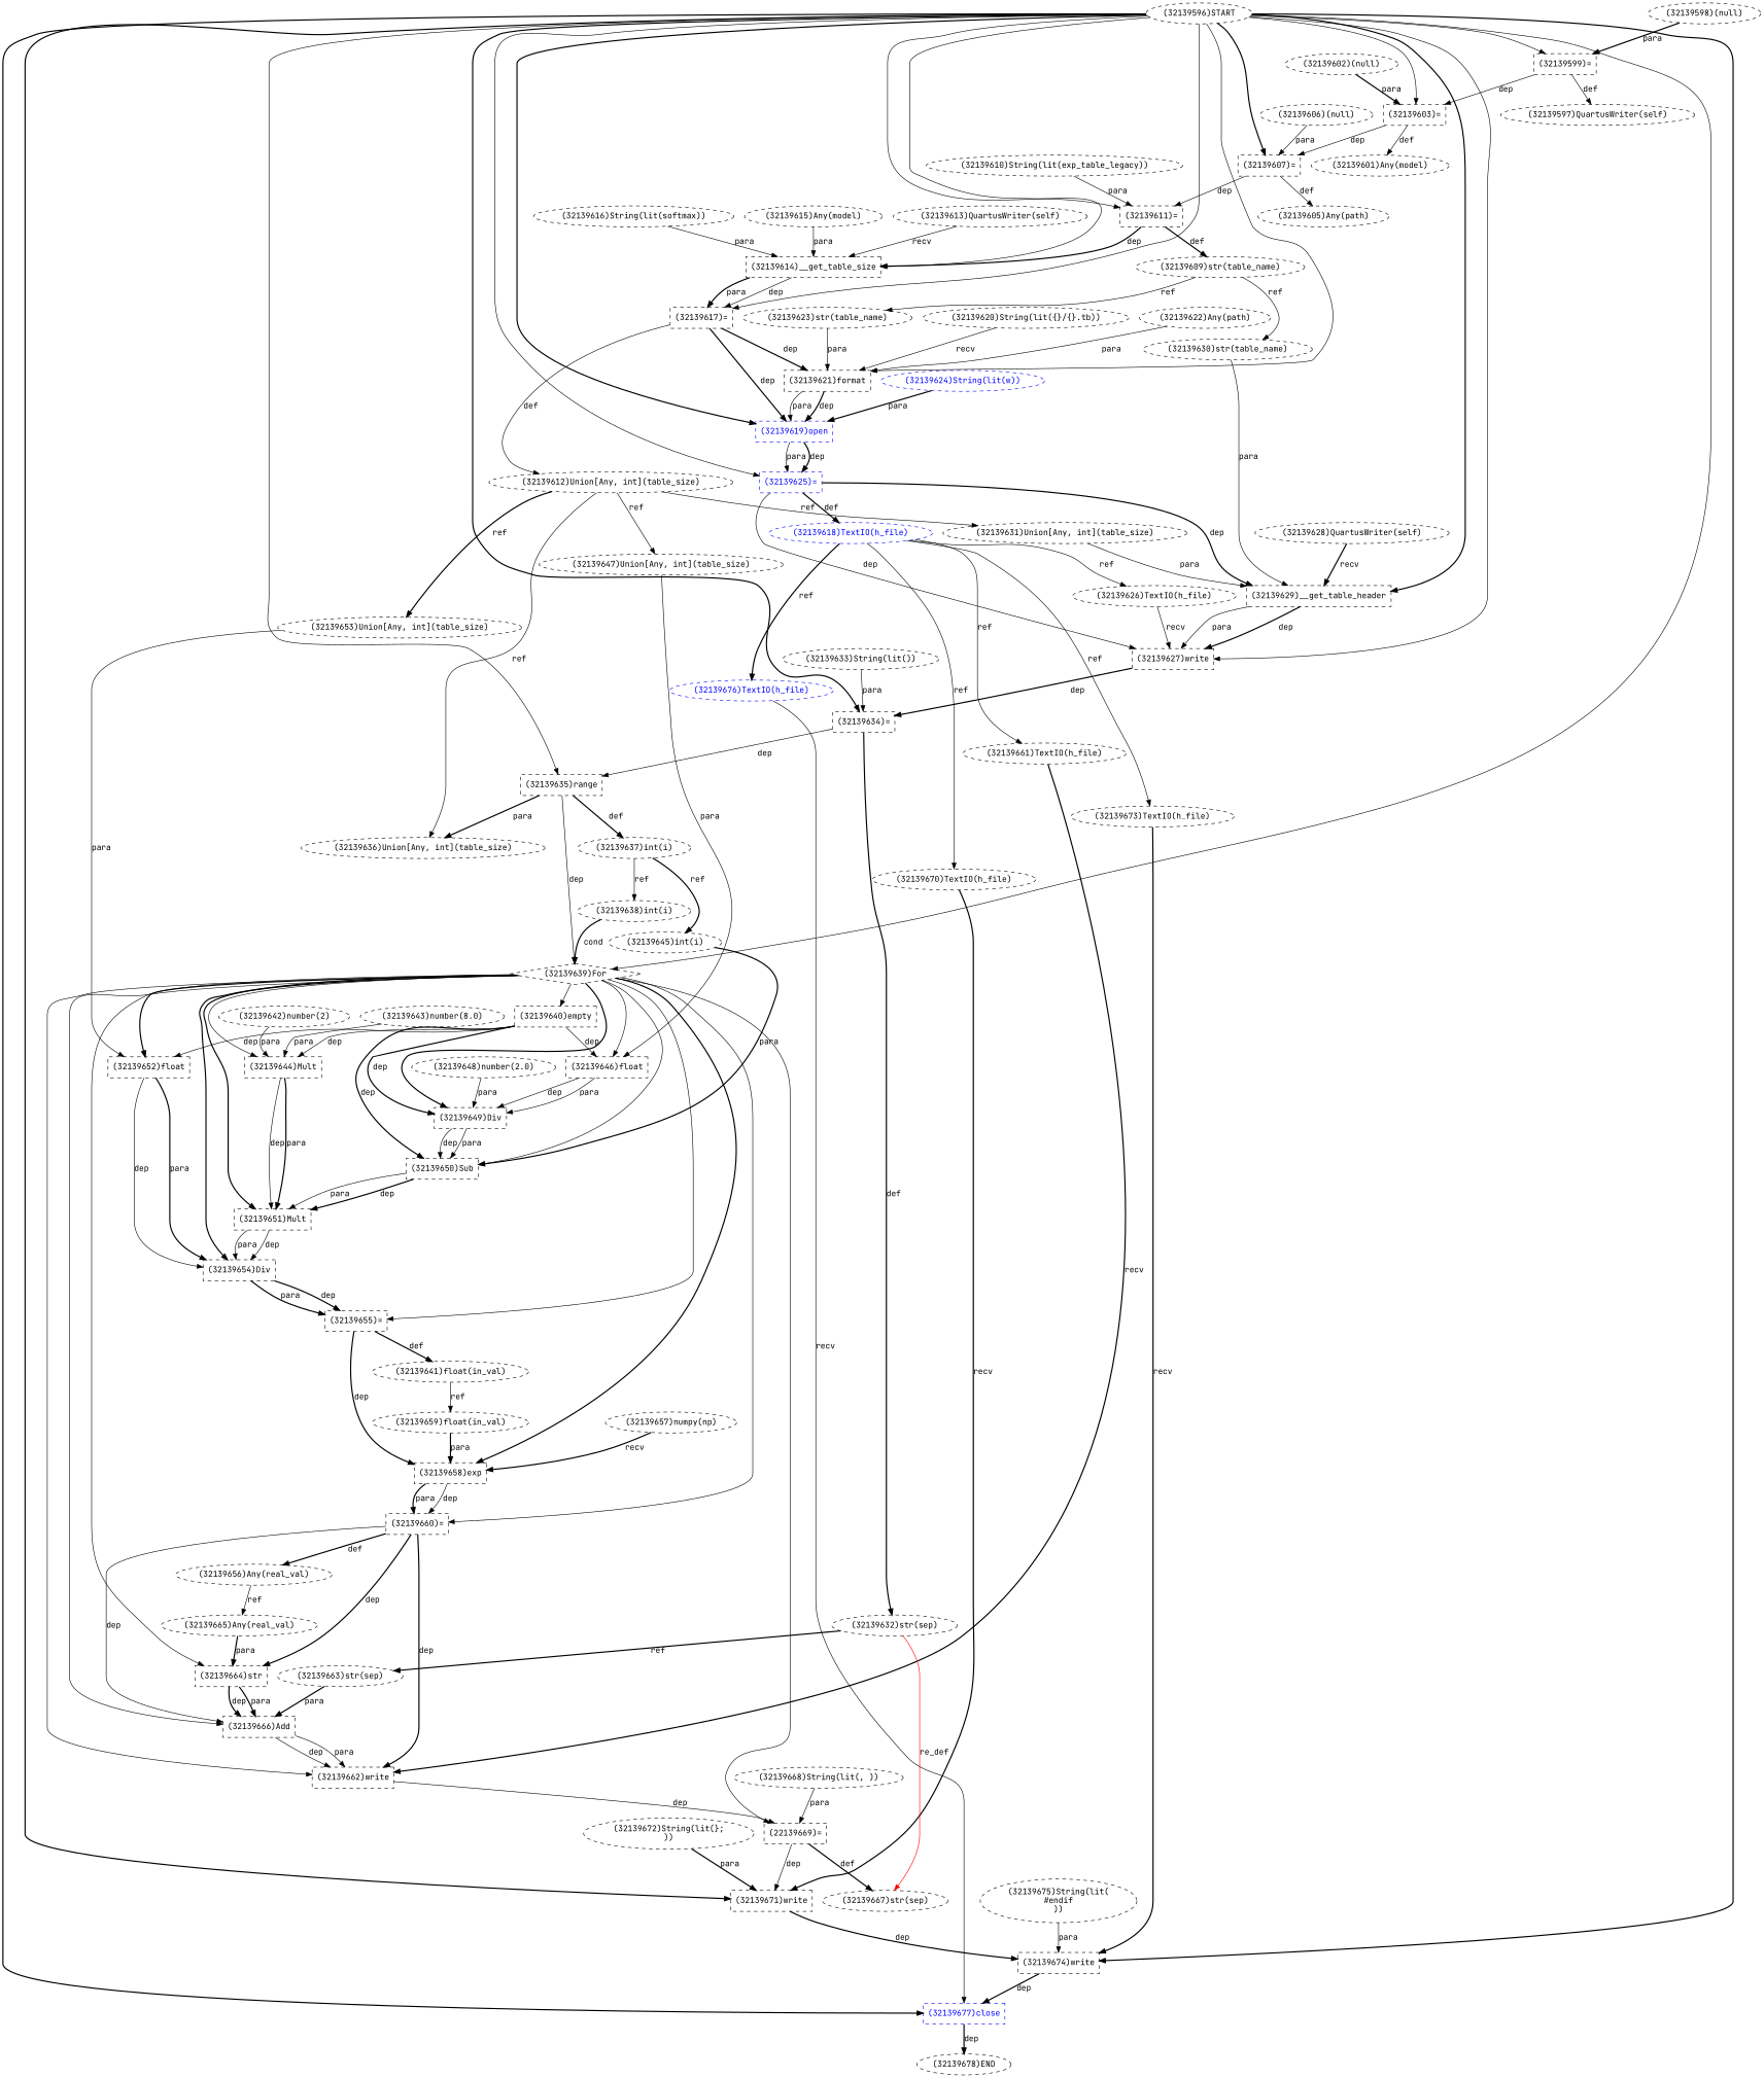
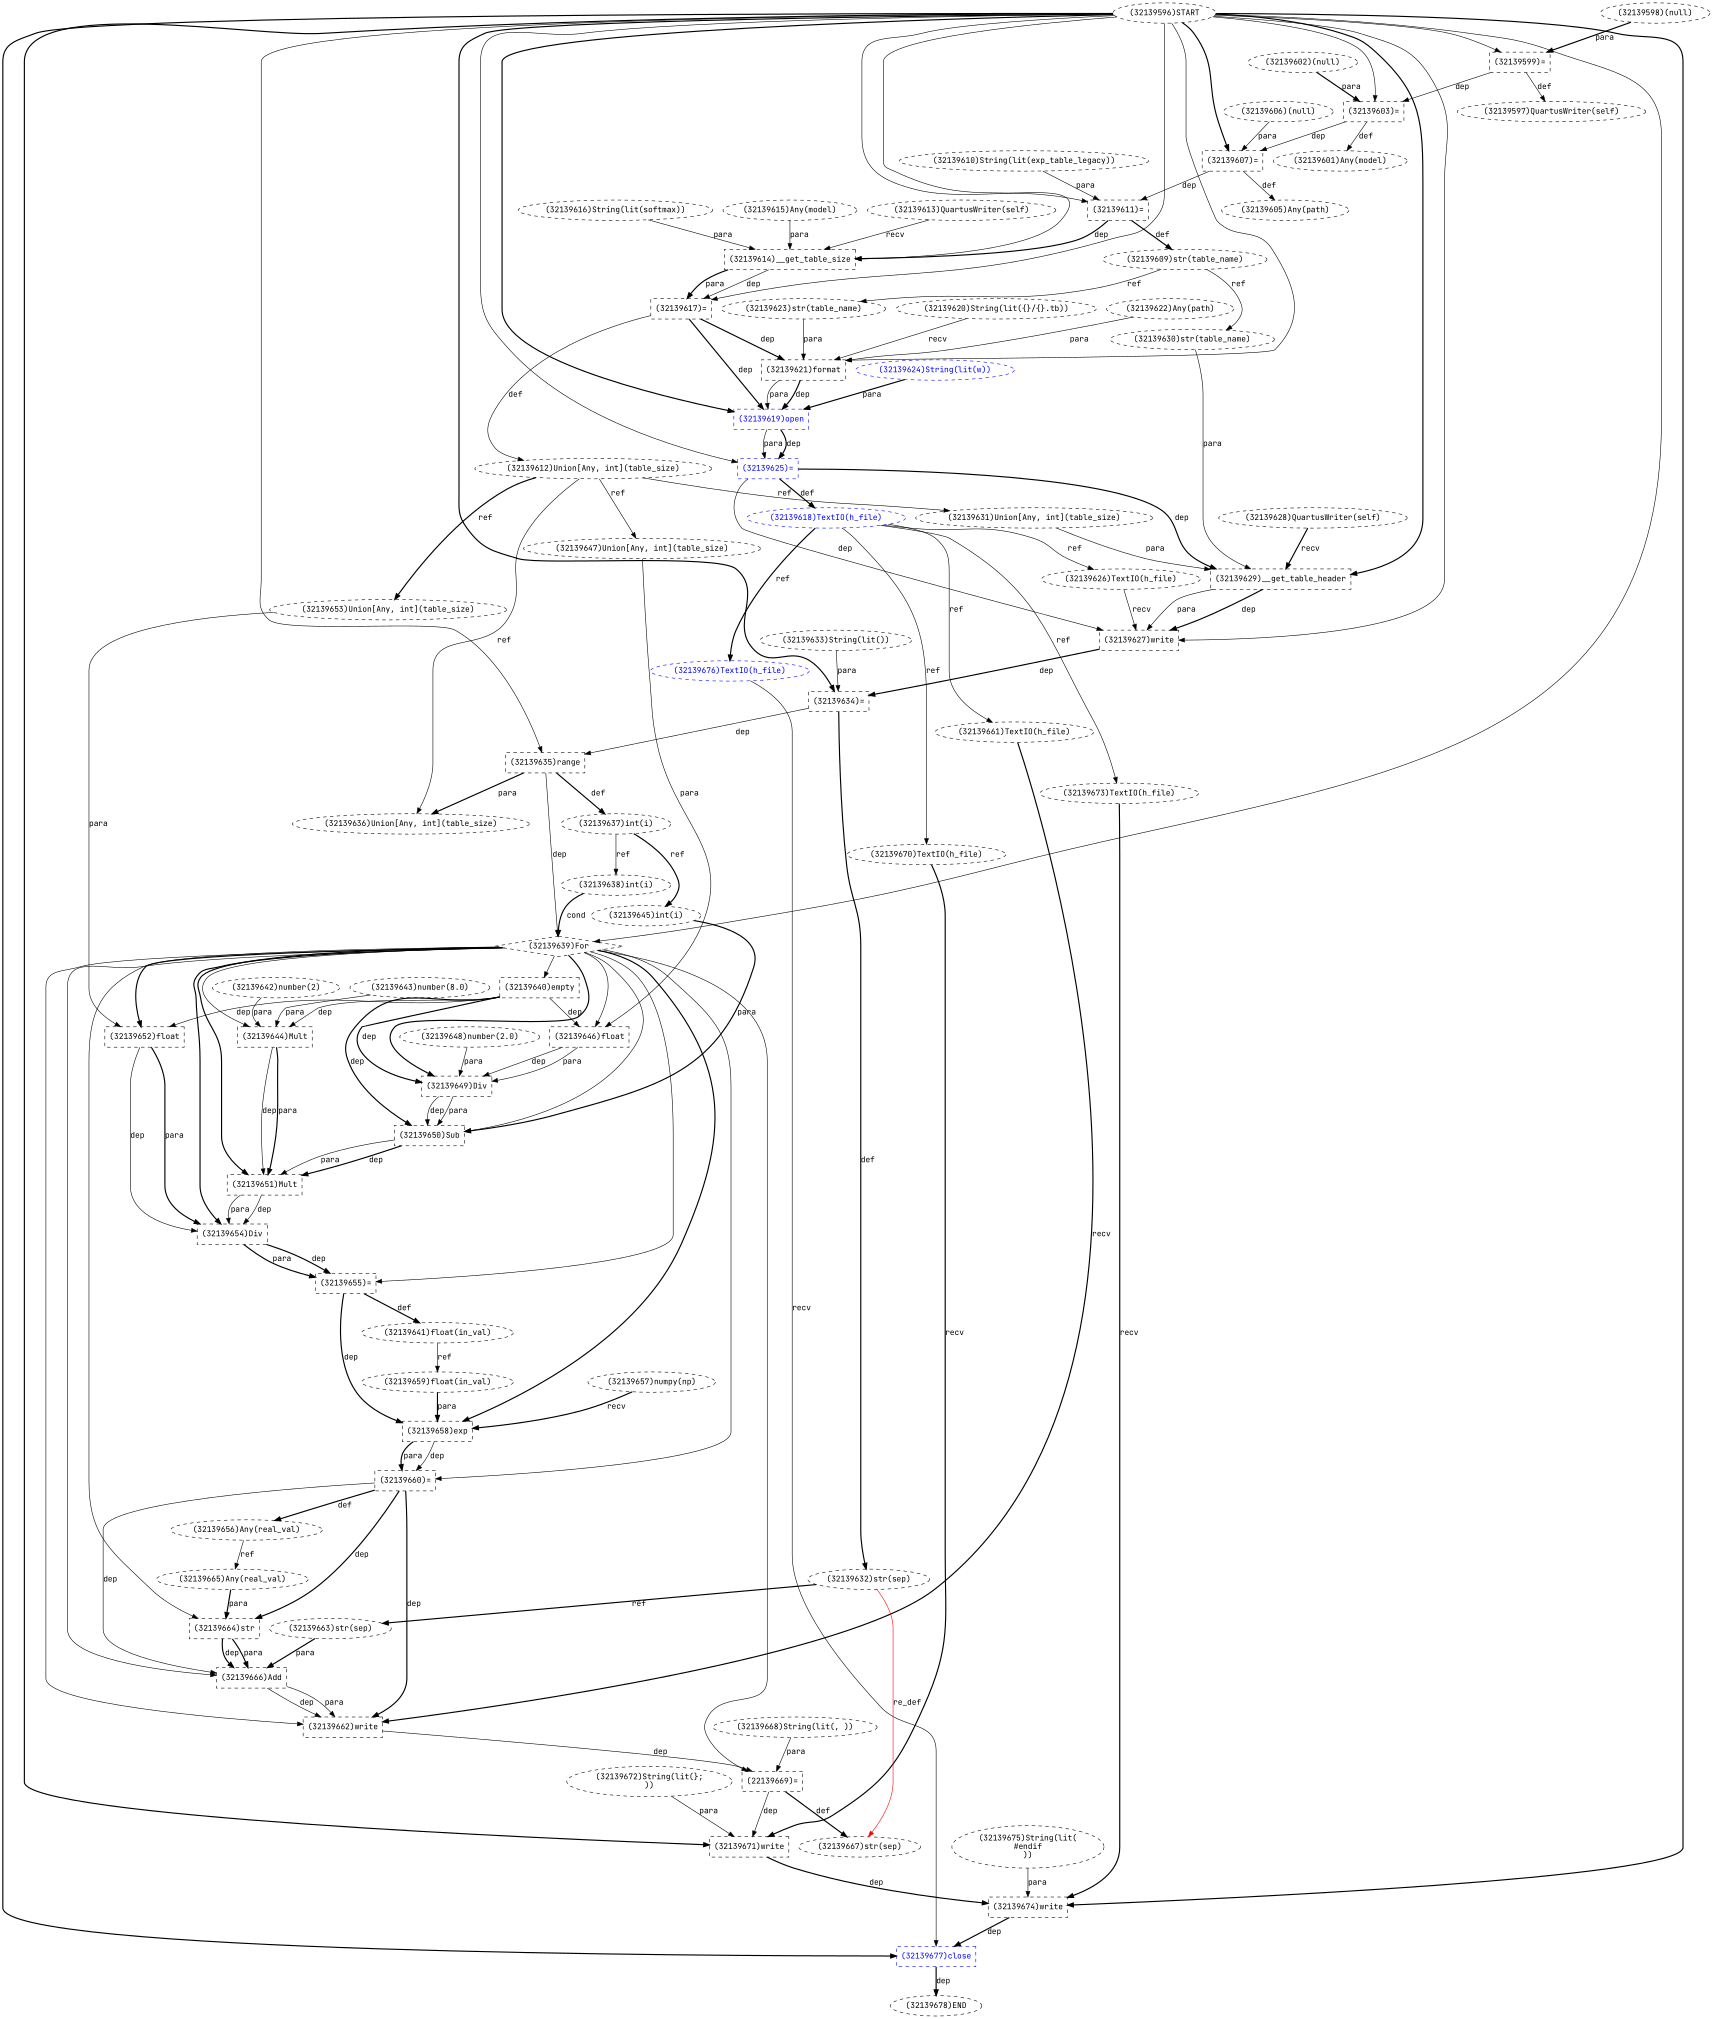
  digraph {
    fontname="JetBrains Mono"
    node [fontname="JetBrains Mono" shape=ellipse style=dashed]
    edge [fontname="JetBrains Mono" style=solid]
    n1 [label="(32139662)write" shape=box]
    n2 [label="(22139669)=" shape=box]
    n3 [label="(32139671)write" shape=box]
    n4 [label="(32139667)str(sep)"]
    n5 [label="(32139649)Div" shape=box]
    n6 [label="(32139650)Sub" shape=box]
    n7 [label="(32139651)Mult" shape=box]
    n8 [label="(32139616)String(lit(softmax))"]
    n9 [label="(32139614)__get_table_size" shape=box]
    n10 [label="(32139617)=" shape=box]
    n11 [label="(32139622)Any(path)"]
    n12 [label="(32139621)format" shape=box]
    n13 [color=blue fontcolor=blue label="(32139619)open" shape=box]
    n14 [label="(32139641)float(in_val)"]
    n15 [label="(32139659)float(in_val)"]
    n16 [label="(32139658)exp" shape=box]
    n17 [label="(32139672)String(lit(};\n))"]
    n18 [label="(32139674)write" shape=box]
    n19 [color=blue fontcolor=blue label="(32139618)TextIO(h_file)"]
    n20 [label="(32139661)TextIO(h_file)"]
    n21 [label="(32139673)TextIO(h_file)"]
    n22 [label="(32139670)TextIO(h_file)"]
    n23 [label="(32139626)TextIO(h_file)"]
    n24 [color=blue fontcolor=blue label="(32139676)TextIO(h_file)"]
    n25 [label="(32139627)write" shape=box]
    n26 [color=blue fontcolor=blue label="(32139677)close" shape=box]
    n27 [color=blue fontcolor=blue label="(32139625)=" shape=box]
    n28 [label="(32139629)__get_table_header" shape=box]
    n29 [label="(32139637)int(i)"]
    n30 [label="(32139645)int(i)"]
    n31 [label="(32139638)int(i)"]
    n32 [label="(32139639)For" shape=diamond]
    n33 [label="(32139640)empty" shape=box]
    n34 [label="(32139644)Mult" shape=box]
    n35 [label="(32139652)float" shape=box]
    n36 [label="(32139646)float" shape=box]
    n37 [label="(32139654)Div" shape=box]
    n38 [label="(32139628)QuartusWriter(self)"]
    n39 [label="(32139663)str(sep)"]
    n40 [label="(32139666)Add" shape=box]
    n41 [label="(32139615)Any(model)"]
    n42 [label="(32139633)String(lit())"]
    n43 [label="(32139634)=" shape=box]
    n44 [label="(32139632)str(sep)"]
    n45 [label="(32139635)range" shape=box]
    n46 [label="(32139660)=" shape=box]
    n47 [label="(32139655)=" shape=box]
    n48 [label="(32139664)str" shape=box]
    n49 [label="(32139656)Any(real_val)"]
    n50 [label="(32139678)END" shape=""]
    n51 [label="(32139630)str(table_name)"]
    n52 [label="(32139599)=" shape=box]
    n53 [label="(32139603)=" shape=box]
    n54 [label="(32139597)QuartusWriter(self)"]
    n55 [label="(32139607)=" shape=box]
    n56 [label="(32139601)Any(model)"]
    n57 [label="(32139611)=" shape=box]
    n58 [label="(32139609)str(table_name)"]
    n59 [label="(32139623)str(table_name)"]
    n60 [label="(32139657)numpy(np)"]
    n61 [label="(32139631)Union[Any, int](table_size)"]
    n62 [color=blue fontcolor=blue label="(32139624)String(lit(w))"]
    n63 [label="(32139665)Any(real_val)"]
    n64 [label="(32139610)String(lit(exp_table_legacy))"]
    n65 [label="(32139612)Union[Any, int](table_size)"]
    n66 [label="(32139613)QuartusWriter(self)"]
    n67 [label="(32139605)Any(path)"]
    n68 [label="(32139636)Union[Any, int](table_size)"]
    n69 [label="(32139647)Union[Any, int](table_size)"]
    n70 [label="(32139602)(null)"]
    n71 [label="(32139598)(null)"]
    n72 [label="(32139606)(null)"]
    n73 [label="(32139653)Union[Any, int](table_size)"]
    n74 [label="(32139643)number(8.0)"]
    n75 [label="(32139648)number(2.0)"]
    n76 [label="(32139642)number(2)"]
    n77 [label="(32139675)String(lit(\n#endif\n))"]
    n78 [label="(32139668)String(lit(, ))"]
    n79 [label="(32139620)String(lit({}/{}.tb))"]
    n80 [label="(32139596)START" shape=""]
    n1 -> n2 [label=dep]
    n2 -> n3 [label=dep]
    n2 -> n4 [label=def style=bold]
    n3 -> n18 [label=dep style=bold]
    n5 -> n6 [label=dep]
    n5 -> n6 [label=para]
    n6 -> n7 [label=dep style=bold]
    n6 -> n7 [label=para]
    n7 -> n37 [label=dep]
    n7 -> n37 [label=para]
    n8 -> n9 [label=para]
    n9 -> n10 [label=dep]
    n9 -> n10 [label=para style=bold]
    n10 -> n12 [label=dep style=bold]
    n10 -> n13 [label=dep style=bold]
    n10 -> n65 [label=def]
    n11 -> n12 [label=para]
    n12 -> n13 [label=dep style=bold]
    n12 -> n13 [label=para]
    n13 -> n27 [label=dep style=bold]
    n13 -> n27 [label=para]
    n14 -> n15 [label=ref]
    n15 -> n16 [label=para style=bold]
    n16 -> n46 [label=dep]
    n16 -> n46 [label=para style=bold]
-   n17 -> n3 [label=para style=bold]
+   n17 -> n3 [label=para]
    n18 -> n26 [label=dep style=bold]
    n19 -> n20 [label=ref]
    n19 -> n21 [label=ref]
    n19 -> n22 [label=ref]
    n19 -> n23 [label=ref]
    n19 -> n24 [label=ref style=bold]
    n20 -> n1 [label=recv style=bold]
    n21 -> n18 [label=recv style=bold]
    n22 -> n3 [label=recv style=bold]
    n23 -> n25 [label=recv]
    n24 -> n26 [label=recv]
    n25 -> n43 [label=dep style=bold]
    n26 -> n50 [label=dep style=bold]
    n27 -> n19 [label=def style=bold]
    n27 -> n25 [label=dep]
    n27 -> n28 [label=dep style=bold]
    n28 -> n25 [label=dep style=bold]
    n28 -> n25 [label=para]
    n29 -> n30 [label=ref style=bold]
    n29 -> n31 [label=ref]
    n30 -> n6 [label=para style=bold]
    n31 -> n32 [label=cond style=bold]
    n32 -> n1
    n32 -> n2
    n32 -> n5 [style=bold]
    n32 -> n6
    n32 -> n7 [style=bold]
    n32 -> n16 [style=bold]
    n32 -> n33
    n32 -> n34
    n32 -> n35 [style=bold]
    n32 -> n36
    n32 -> n37 [style=bold]
    n32 -> n40
    n32 -> n46
    n32 -> n47
    n32 -> n48
    n33 -> n5 [label=dep style=bold]
    n33 -> n6 [label=dep style=bold]
    n33 -> n34 [label=dep]
    n33 -> n35 [label=dep]
    n33 -> n36 [label=dep]
    n34 -> n7 [label=dep]
    n34 -> n7 [label=para style=bold]
    n35 -> n37 [label=dep]
    n35 -> n37 [label=para style=bold]
    n36 -> n5 [label=dep]
    n36 -> n5 [label=para]
    n37 -> n47 [label=dep style=bold]
    n37 -> n47 [label=para style=bold]
    n38 -> n28 [label=recv style=bold]
    n39 -> n40 [label=para style=bold]
    n40 -> n1 [label=dep]
    n40 -> n1 [label=para]
    n41 -> n9 [label=para]
    n42 -> n43 [label=para]
    n43 -> n44 [label=def style=bold]
    n43 -> n45 [label=dep]
    n44 -> n4 [color=red label=re_def]
    n44 -> n39 [label=ref style=bold]
    n45 -> n29 [label=def style=bold]
    n45 -> n32 [label=dep]
    n45 -> n68 [label=para style=bold]
    n46 -> n1 [label=dep style=bold]
    n46 -> n40 [label=dep]
    n46 -> n48 [label=dep style=bold]
    n46 -> n49 [label=def style=bold]
    n47 -> n14 [label=def style=bold]
    n47 -> n16 [label=dep style=bold]
    n48 -> n40 [label=dep style=bold]
    n48 -> n40 [label=para style=bold]
    n49 -> n63 [label=ref]
    n51 -> n28 [label=para]
    n52 -> n53 [label=dep]
    n52 -> n54 [label=def]
    n53 -> n55 [label=dep]
    n53 -> n56 [label=def]
    n55 -> n57 [label=dep]
    n55 -> n67 [label=def]
    n57 -> n9 [label=dep style=bold]
    n57 -> n58 [label=def style=bold]
    n58 -> n51 [label=ref]
    n58 -> n59 [label=ref]
    n59 -> n12 [label=para]
    n60 -> n16 [label=recv style=bold]
    n61 -> n28 [label=para]
    n62 -> n13 [label=para style=bold]
    n63 -> n48 [label=para style=bold]
    n64 -> n57 [label=para]
    n65 -> n61 [label=ref]
    n65 -> n68 [label=ref]
    n65 -> n69 [label=ref]
    n65 -> n73 [label=ref style=bold]
    n66 -> n9 [label=recv]
    n69 -> n36 [label=para]
    n70 -> n53 [label=para style=bold]
    n71 -> n52 [label=para style=bold]
    n72 -> n55 [label=para]
    n73 -> n35 [label=para]
    n74 -> n34 [label=para]
    n75 -> n5 [label=para]
    n76 -> n34 [label=para]
    n77 -> n18 [label=para]
    n78 -> n2 [label=para]
    n79 -> n12 [label=recv]
    n80 -> n3 [style=bold]
    n80 -> n9
    n80 -> n10
    n80 -> n12
    n80 -> n13 [style=bold]
    n80 -> n18 [style=bold]
    n80 -> n25
    n80 -> n26 [style=bold]
    n80 -> n27
    n80 -> n28 [style=bold]
    n80 -> n32
    n80 -> n43 [style=bold]
    n80 -> n45
    n80 -> n52
    n80 -> n53
    n80 -> n55 [style=bold]
    n80 -> n57
  }
